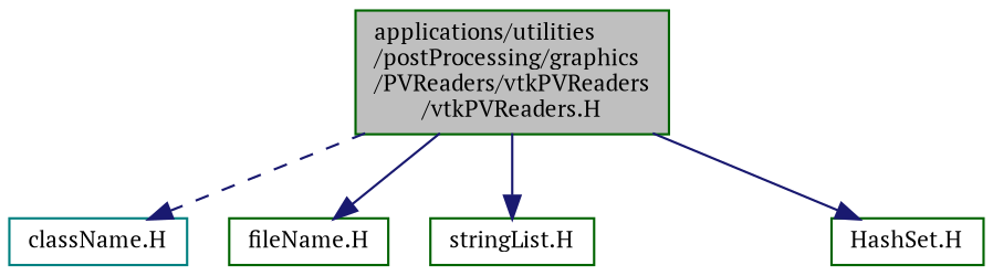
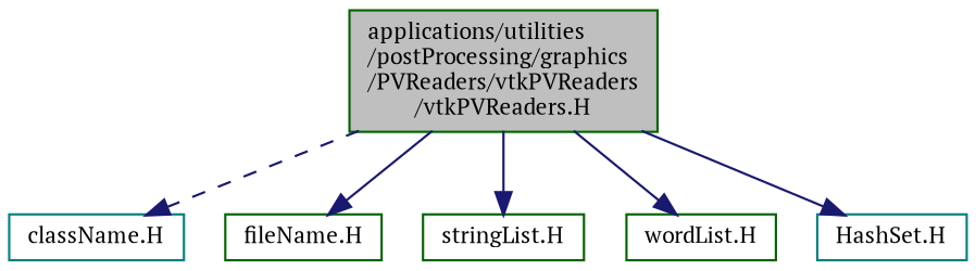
  digraph {
    fontname="PT Serif"
    node [color=darkgreen fontname="PT Serif" fontsize=10 shape=record]
    edge [color=midnightblue fontname="PT Serif" fontsize=10 labelfontname=Helvetica labelfontsize=10 style=solid]
    n1 [fillcolor=grey75 fontcolor=black height=0.2 label="applications/utilities\l/postProcessing/graphics\l/PVReaders/vtkPVReaders\l/vtkPVReaders.H" style=filled width=0.4]
    n2 [color=teal height=0.2 label="className.H" width=0.4]
    n3 [height=0.2 label="fileName.H" width=0.4]
    n4 [height=0.2 label="stringList.H" width=0.4]
-   n6 [height=0.2 label="HashSet.H" width=0.4]
+   n5 [height=0.2 label="wordList.H" width=0.4]
+   n6 [color=teal height=0.2 label="HashSet.H" width=0.4]
    n1 -> n2 [style=dashed]
    n1 -> n3
    n1 -> n4
+   n1 -> n5
    n1 -> n6
  }
